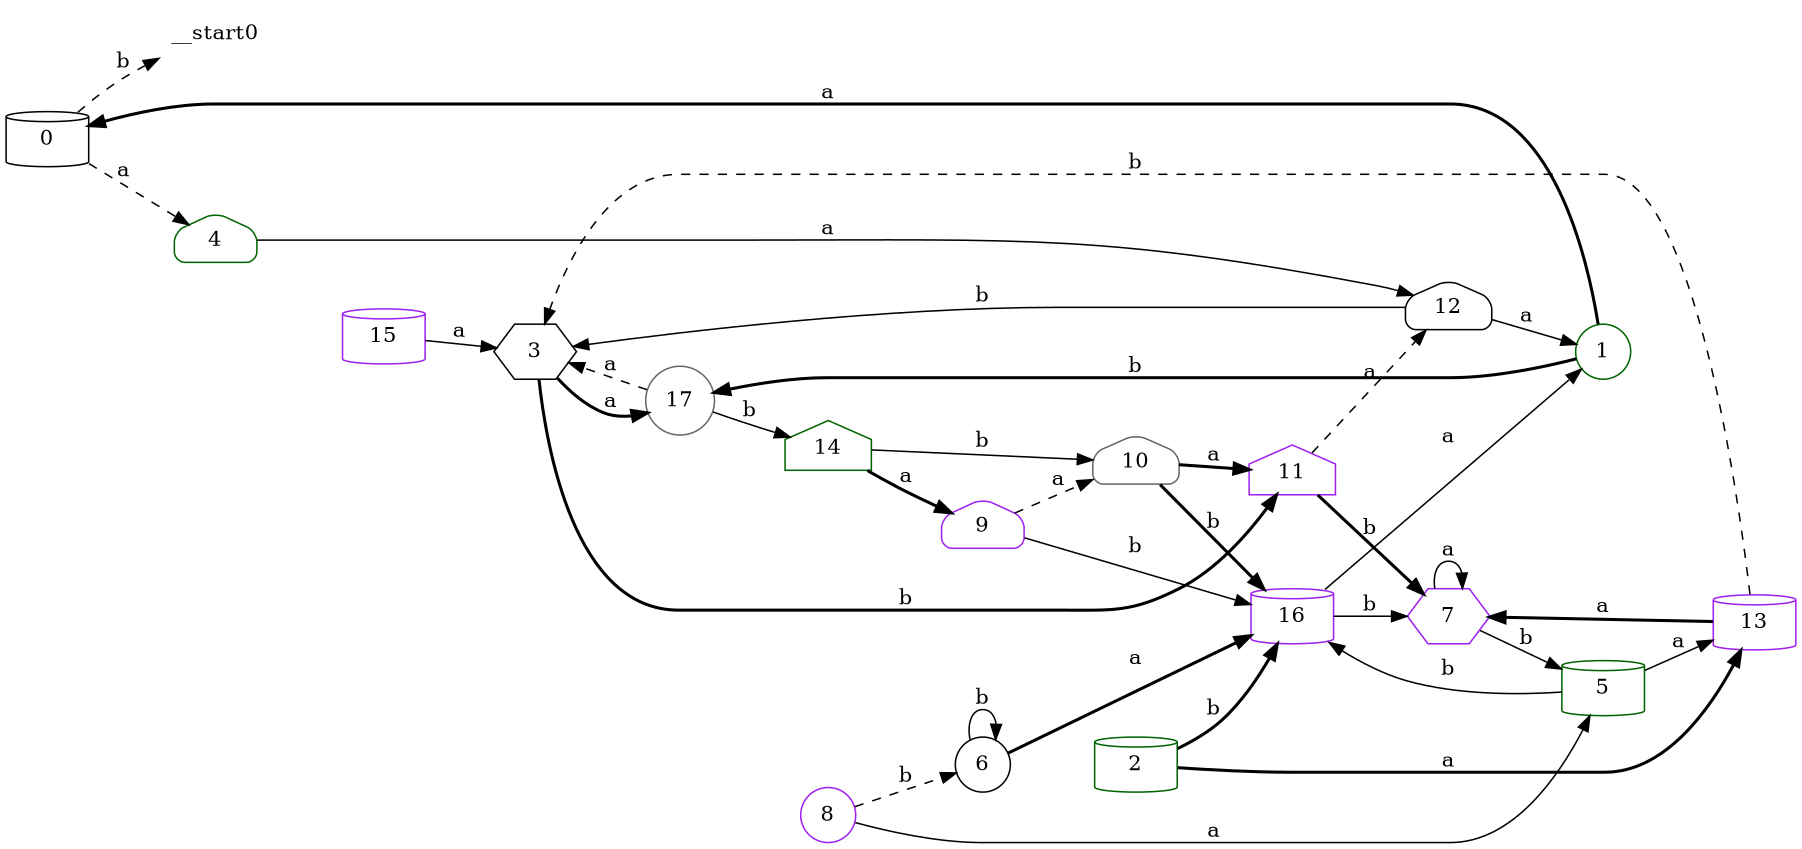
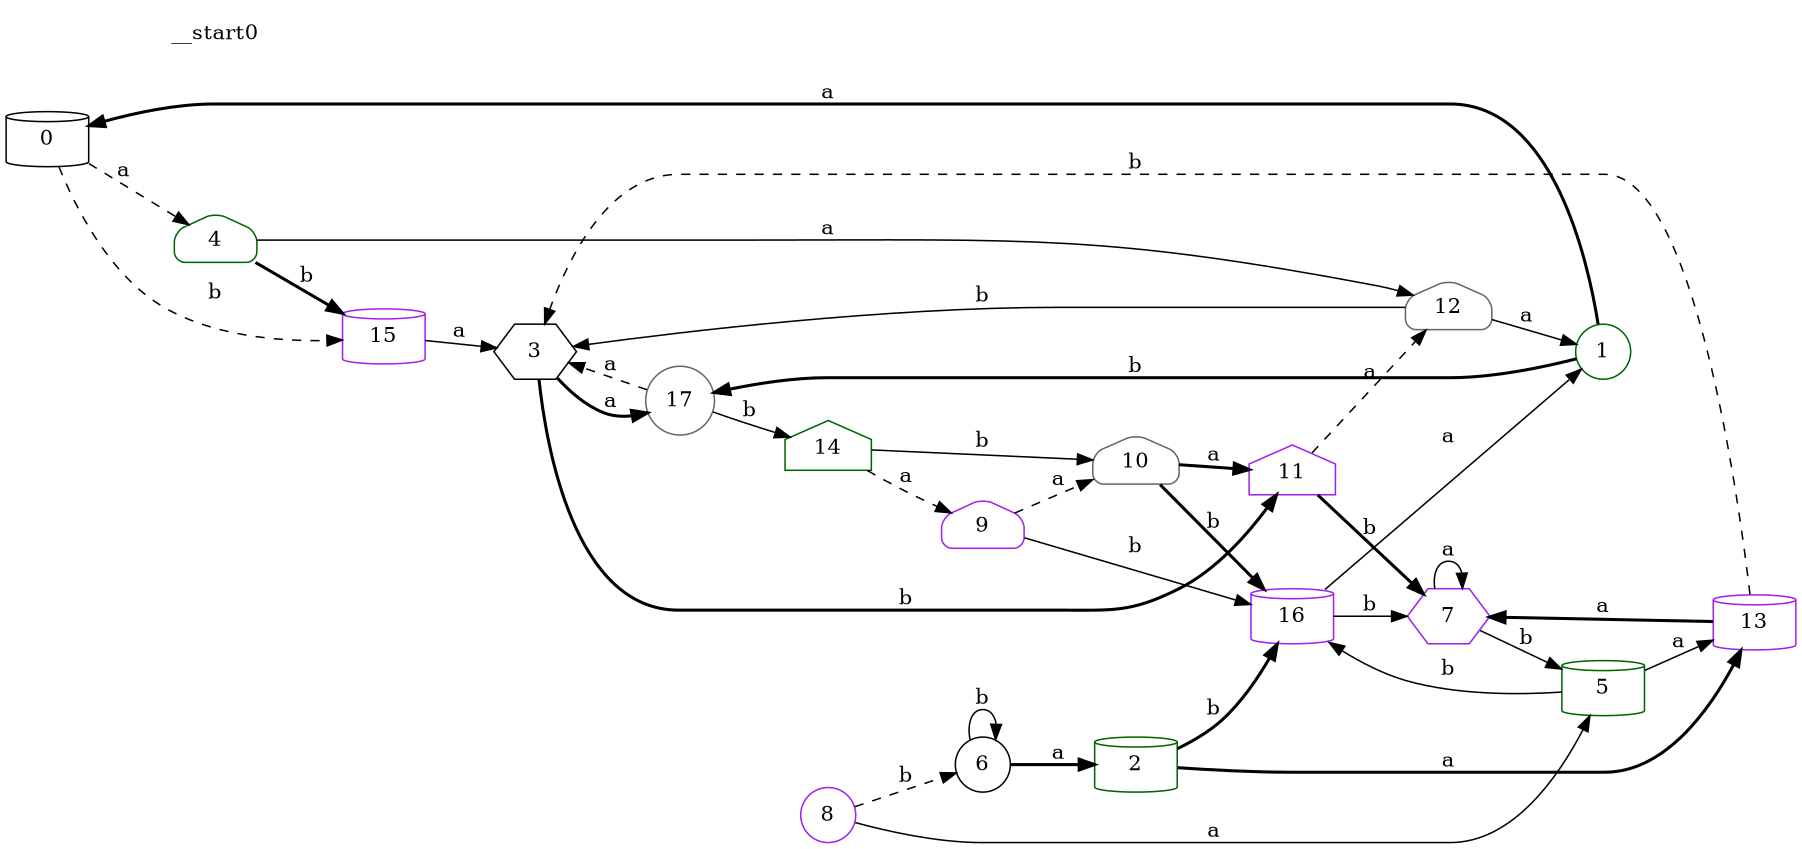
  digraph {
    rankdir=LR
    node [color=purple shape=cylinder fillcolor=white style=filled]
    edge [style=solid]
    __start0 [color=black shape=none fillcolor="" style=""]
    n2 [color=black label=0]
    n3 [color=darkgreen label=4 shape=house style="rounded,filled"]
    n4 [label=15]
-   n5 [color=black label=12 shape=house style="rounded,filled"]
+   n5 [color=gray40 label=12 shape=house style="rounded,filled"]
    n6 [color=black label=3 shape=hexagon]
    n7 [color=darkgreen label=1 shape=circle]
    n8 [color=gray40 label=17 shape=circle]
    n9 [color=darkgreen label=14 shape=house]
    n10 [color=darkgreen label=2 style="rounded,filled"]
    n11 [label=13 style="rounded,filled"]
    n12 [label=16 style="rounded,filled"]
    n13 [label=7 shape=hexagon]
    n14 [label=11 shape=house]
    n15 [color=darkgreen label=5 style="rounded,filled"]
    n16 [color=black label=6 shape=circle]
    n17 [label=8 shape=circle]
    n18 [label=9 shape=house style="rounded,filled"]
    n19 [color=gray40 label=10 shape=house style="rounded,filled"]
    n2 -> n3 [label=a style=dashed]
-   n2 -> __start0 [label=b style=dashed]
+   n2 -> n4 [label=b style=dashed]
+   n3 -> n4 [label=b style=bold]
    n3 -> n5 [label=a]
    n4 -> n6 [label=a]
    n5 -> n6 [label=b]
    n5 -> n7 [label=a]
    n6 -> n8 [label=a style=bold]
    n6 -> n14 [label=b style=bold]
    n7 -> n2 [label=a style=bold]
    n7 -> n8 [label=b style=bold]
    n8 -> n6 [label=a style=dashed]
    n8 -> n9 [label=b]
-   n9 -> n18 [label=a style=bold]
+   n9 -> n18 [label=a style=dashed]
    n9 -> n19 [label=b]
    n10 -> n11 [label=a style=bold]
    n10 -> n12 [label=b style=bold]
    n11 -> n6 [label=b style=dashed]
    n11 -> n13 [label=a style=bold]
    n12 -> n7 [label=a]
    n12 -> n13 [label=b]
    n13 -> n13 [label=a]
    n13 -> n15 [label=b]
    n14 -> n5 [label=a style=dashed]
    n14 -> n13 [label=b style=bold]
    n15 -> n11 [label=a]
    n15 -> n12 [label=b]
-   n16 -> n12 [label=a style=bold]
+   n16 -> n10 [label=a style=bold]
    n16 -> n16 [label=b]
    n17 -> n15 [label=a]
    n17 -> n16 [label=b style=dashed]
    n18 -> n12 [label=b]
    n18 -> n19 [label=a style=dashed]
    n19 -> n12 [label=b style=bold]
    n19 -> n14 [label=a style=bold]
  }
